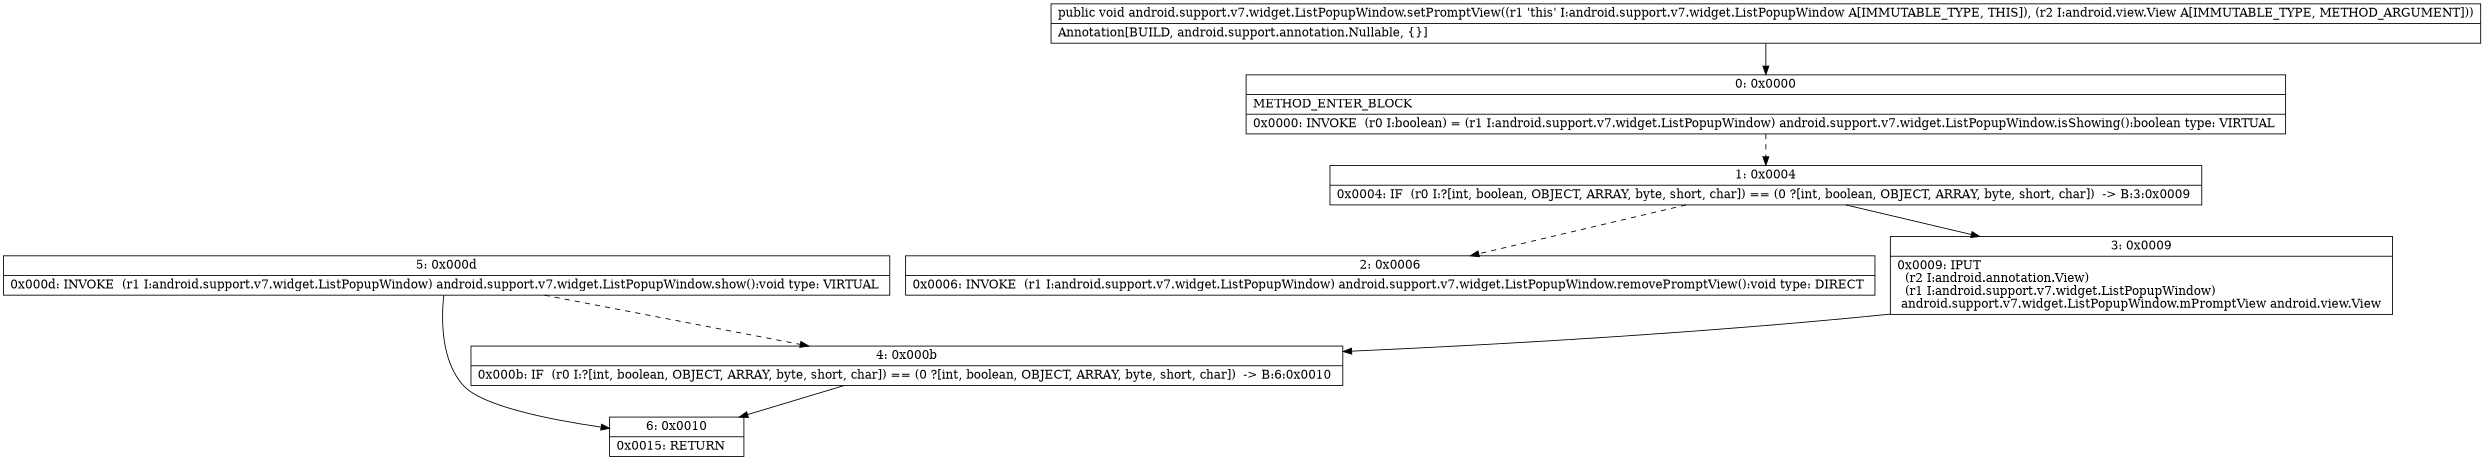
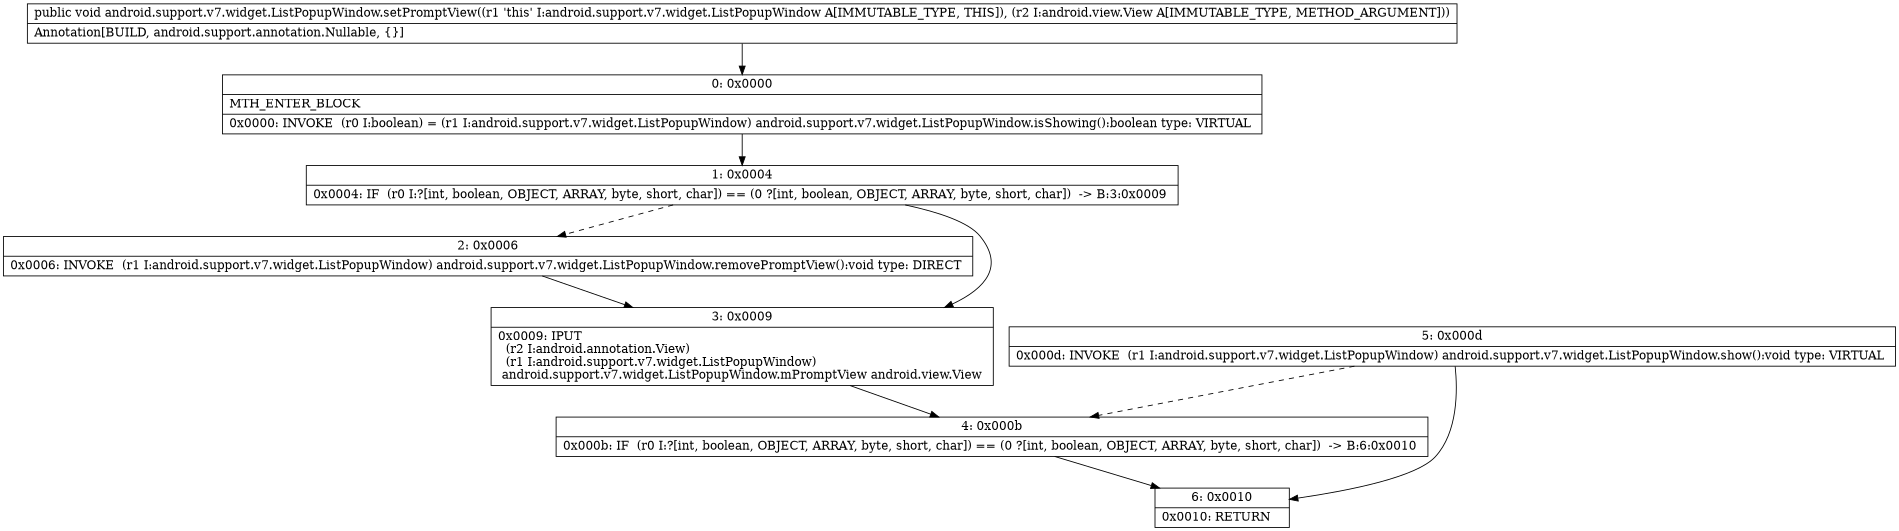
  digraph {
    node [shape=record]
-   n1 [label="{0\:\ 0x0000|METHOD_ENTER_BLOCK\l|0x0000: INVOKE  (r0 I:boolean) = (r1 I:android.support.v7.widget.ListPopupWindow) android.support.v7.widget.ListPopupWindow.isShowing():boolean type: VIRTUAL \l}"]
+   n1 [label="{0\:\ 0x0000|MTH_ENTER_BLOCK\l|0x0000: INVOKE  (r0 I:boolean) = (r1 I:android.support.v7.widget.ListPopupWindow) android.support.v7.widget.ListPopupWindow.isShowing():boolean type: VIRTUAL \l}"]
    n2 [label="{1\:\ 0x0004|0x0004: IF  (r0 I:?[int, boolean, OBJECT, ARRAY, byte, short, char]) == (0 ?[int, boolean, OBJECT, ARRAY, byte, short, char])  \-\> B:3:0x0009 \l}"]
    n3 [label="{2\:\ 0x0006|0x0006: INVOKE  (r1 I:android.support.v7.widget.ListPopupWindow) android.support.v7.widget.ListPopupWindow.removePromptView():void type: DIRECT \l}"]
    n4 [label="{3\:\ 0x0009|0x0009: IPUT  \l  (r2 I:android.annotation.View)\l  (r1 I:android.support.v7.widget.ListPopupWindow)\l android.support.v7.widget.ListPopupWindow.mPromptView android.view.View \l}"]
    n5 [label="{4\:\ 0x000b|0x000b: IF  (r0 I:?[int, boolean, OBJECT, ARRAY, byte, short, char]) == (0 ?[int, boolean, OBJECT, ARRAY, byte, short, char])  \-\> B:6:0x0010 \l}"]
-   n6 [label="{6\:\ 0x0010|0x0015: RETURN   \l}"]
+   n6 [label="{6\:\ 0x0010|0x0010: RETURN   \l}"]
    n7 [label="{5\:\ 0x000d|0x000d: INVOKE  (r1 I:android.support.v7.widget.ListPopupWindow) android.support.v7.widget.ListPopupWindow.show():void type: VIRTUAL \l}"]
    n8 [label="{public void android.support.v7.widget.ListPopupWindow.setPromptView((r1 'this' I:android.support.v7.widget.ListPopupWindow A[IMMUTABLE_TYPE, THIS]), (r2 I:android.view.View A[IMMUTABLE_TYPE, METHOD_ARGUMENT]))  | Annotation[BUILD, android.support.annotation.Nullable, \{\}]\l}"]
-   n1 -> n2 [style=dashed]
+   n1 -> n2
    n2 -> n3 [style=dashed]
    n2 -> n4
+   n3 -> n4
    n4 -> n5
    n5 -> n6
    n7 -> n5 [style=dashed]
    n7 -> n6
    n8 -> n1
  }
